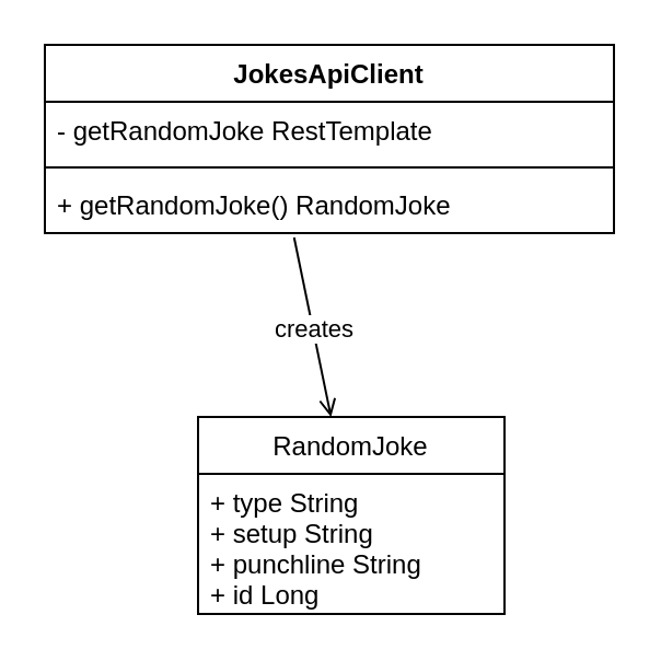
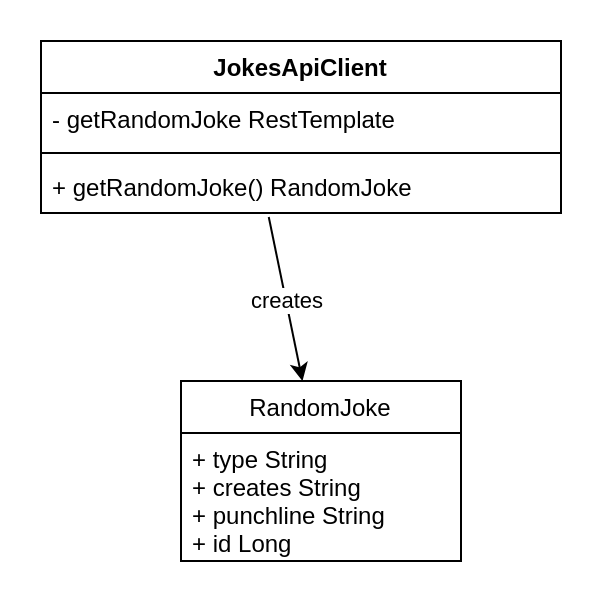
  <mxCell id="0" />
  <mxCell id="1" parent="0" />
  <mxCell id="2" value="JokesApiClient" style="swimlane;fontStyle=1;align=center;verticalAlign=top;childLayout=stackLayout;horizontal=1;startSize=26;horizontalStack=0;resizeParent=1;resizeParentMax=0;resizeLast=0;collapsible=1;marginBottom=0;" parent="1" vertex="1"><mxGeometry x="20" y="20" width="260" height="86" as="geometry" /></mxCell>
  <mxCell id="3" value="- getRandomJoke RestTemplate" style="text;strokeColor=none;fillColor=none;align=left;verticalAlign=top;spacingLeft=4;spacingRight=4;overflow=hidden;rotatable=0;points=[[0,0.5],[1,0.5]];portConstraint=eastwest;" parent="2" vertex="1"><mxGeometry y="26" width="260" height="26" as="geometry" /></mxCell>
  <mxCell id="4" value="" style="line;strokeWidth=1;fillColor=none;align=left;verticalAlign=middle;spacingTop=-1;spacingLeft=3;spacingRight=3;rotatable=0;labelPosition=right;points=[];portConstraint=eastwest;strokeColor=inherit;" parent="2" vertex="1"><mxGeometry y="52" width="260" height="8" as="geometry" /></mxCell>
  <mxCell id="5" value="+ getRandomJoke() RandomJoke" style="text;strokeColor=none;fillColor=none;align=left;verticalAlign=top;spacingLeft=4;spacingRight=4;overflow=hidden;rotatable=0;points=[[0,0.5],[1,0.5]];portConstraint=eastwest;" parent="2" vertex="1"><mxGeometry y="60" width="260" height="26" as="geometry" /></mxCell>
- <mxCell id="6" value="" style="endArrow=open;html=1;rounded=0;exitX=0.438;exitY=1.077;exitDx=0;exitDy=0;exitPerimeter=0;" parent="1" source="5" target="8" edge="1"><mxGeometry relative="1" as="geometry"><mxPoint x="100" y="160" as="sourcePoint" /><mxPoint x="160" y="190" as="targetPoint" /><Array as="points" /></mxGeometry></mxCell>
+ <mxCell id="6" value="" style="endArrow=classic;html=1;rounded=0;exitX=0.438;exitY=1.077;exitDx=0;exitDy=0;exitPerimeter=0;" parent="1" source="5" target="8" edge="1"><mxGeometry relative="1" as="geometry"><mxPoint x="100" y="160" as="sourcePoint" /><mxPoint x="160" y="190" as="targetPoint" /><Array as="points" /></mxGeometry></mxCell>
  <mxCell id="7" value="creates" style="edgeLabel;resizable=0;html=1;align=center;verticalAlign=middle;" parent="6" connectable="0" vertex="1"><mxGeometry relative="1" as="geometry" /></mxCell>
  <mxCell id="8" value="RandomJoke" style="swimlane;fontStyle=0;childLayout=stackLayout;horizontal=1;startSize=26;fillColor=none;horizontalStack=0;resizeParent=1;resizeParentMax=0;resizeLast=0;collapsible=1;marginBottom=0;" parent="1" vertex="1"><mxGeometry x="90" y="190" width="140" height="90" as="geometry" /></mxCell>
- <mxCell id="9" value="+ type String&#10;+ setup String&#10;+ punchline String&#10;+ id Long" style="text;strokeColor=none;fillColor=none;align=left;verticalAlign=top;spacingLeft=4;spacingRight=4;overflow=hidden;rotatable=0;points=[[0,0.5],[1,0.5]];portConstraint=eastwest;" parent="8" vertex="1"><mxGeometry y="26" width="140" height="64" as="geometry" /></mxCell>
+ <mxCell id="9" value="+ type String&#10;+ creates String&#10;+ punchline String&#10;+ id Long" style="text;strokeColor=none;fillColor=none;align=left;verticalAlign=top;spacingLeft=4;spacingRight=4;overflow=hidden;rotatable=0;points=[[0,0.5],[1,0.5]];portConstraint=eastwest;" parent="8" vertex="1"><mxGeometry y="26" width="140" height="64" as="geometry" /></mxCell>
